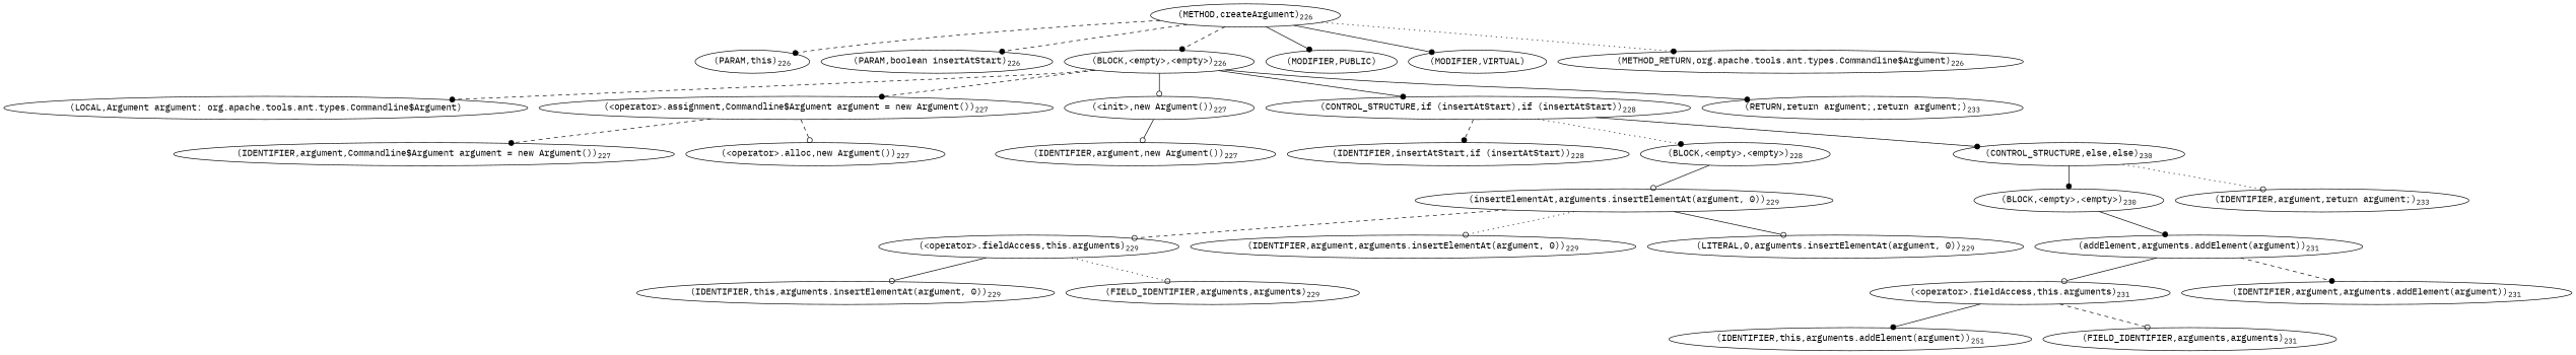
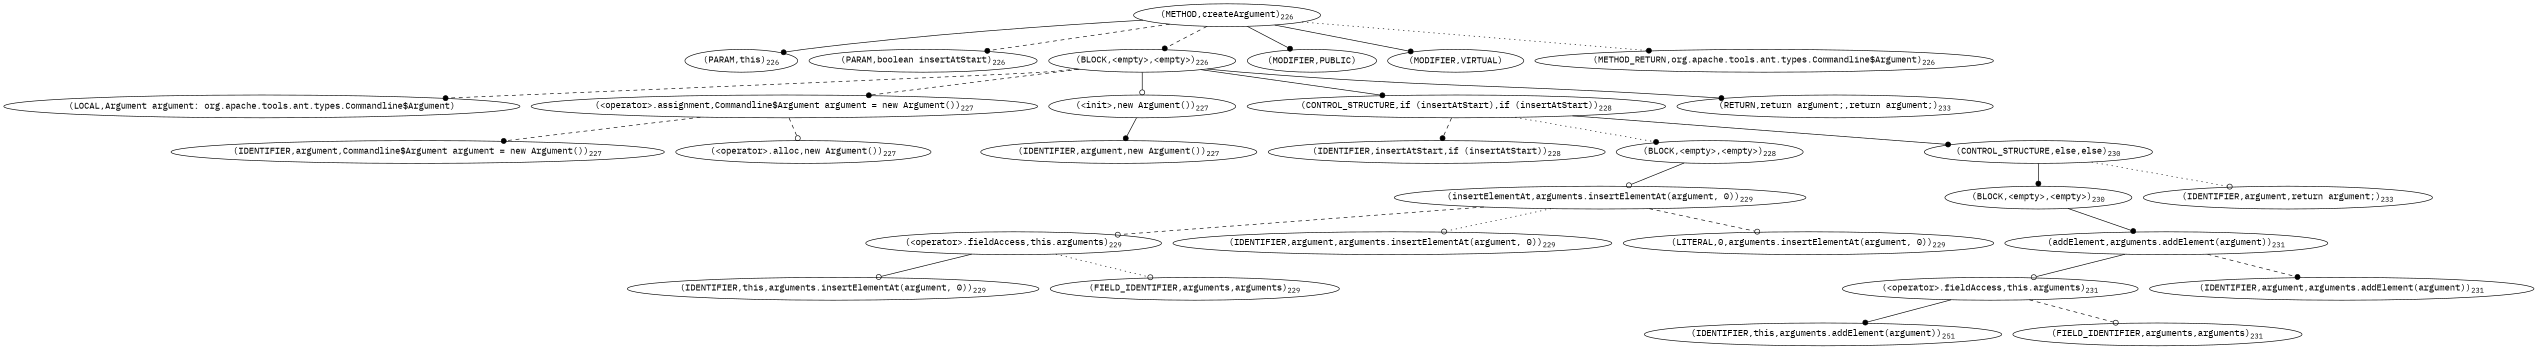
  digraph {
    fontname="IBM Plex Mono"
    node [fontname="IBM Plex Mono"]
    edge [arrowhead=dot fontname="IBM Plex Mono" style=solid]
    n1 [label=<(METHOD,createArgument)<SUB>226</SUB>>]
    n2 [label=<(PARAM,this)<SUB>226</SUB>>]
    n3 [label=<(PARAM,boolean insertAtStart)<SUB>226</SUB>>]
    n4 [label=<(BLOCK,&lt;empty&gt;,&lt;empty&gt;)<SUB>226</SUB>>]
    n5 [label=<(MODIFIER,PUBLIC)>]
    n6 [label=<(MODIFIER,VIRTUAL)>]
    n7 [label=<(METHOD_RETURN,org.apache.tools.ant.types.Commandline$Argument)<SUB>226</SUB>>]
    n8 [label=<(LOCAL,Argument argument: org.apache.tools.ant.types.Commandline$Argument)>]
    n9 [label=<(&lt;operator&gt;.assignment,Commandline$Argument argument = new Argument())<SUB>227</SUB>>]
    n10 [label=<(&lt;init&gt;,new Argument())<SUB>227</SUB>>]
    n11 [label=<(CONTROL_STRUCTURE,if (insertAtStart),if (insertAtStart))<SUB>228</SUB>>]
    n12 [label=<(RETURN,return argument;,return argument;)<SUB>233</SUB>>]
    n13 [label=<(IDENTIFIER,argument,Commandline$Argument argument = new Argument())<SUB>227</SUB>>]
    n14 [label=<(&lt;operator&gt;.alloc,new Argument())<SUB>227</SUB>>]
    n15 [label=<(IDENTIFIER,argument,new Argument())<SUB>227</SUB>>]
    n16 [label=<(IDENTIFIER,insertAtStart,if (insertAtStart))<SUB>228</SUB>>]
    n17 [label=<(BLOCK,&lt;empty&gt;,&lt;empty&gt;)<SUB>228</SUB>>]
    n18 [label=<(CONTROL_STRUCTURE,else,else)<SUB>230</SUB>>]
    n19 [label=<(insertElementAt,arguments.insertElementAt(argument, 0))<SUB>229</SUB>>]
    n20 [label=<(BLOCK,&lt;empty&gt;,&lt;empty&gt;)<SUB>230</SUB>>]
    n21 [label=<(IDENTIFIER,argument,return argument;)<SUB>233</SUB>>]
    n22 [label=<(&lt;operator&gt;.fieldAccess,this.arguments)<SUB>229</SUB>>]
    n23 [label=<(IDENTIFIER,argument,arguments.insertElementAt(argument, 0))<SUB>229</SUB>>]
    n24 [label=<(LITERAL,0,arguments.insertElementAt(argument, 0))<SUB>229</SUB>>]
    n25 [label=<(IDENTIFIER,this,arguments.insertElementAt(argument, 0))<SUB>229</SUB>>]
    n26 [label=<(FIELD_IDENTIFIER,arguments,arguments)<SUB>229</SUB>>]
    n27 [label=<(addElement,arguments.addElement(argument))<SUB>231</SUB>>]
    n28 [label=<(&lt;operator&gt;.fieldAccess,this.arguments)<SUB>231</SUB>>]
    n29 [label=<(IDENTIFIER,argument,arguments.addElement(argument))<SUB>231</SUB>>]
    n30 [label=<(IDENTIFIER,this,arguments.addElement(argument))<SUB>251</SUB>>]
    n31 [label=<(FIELD_IDENTIFIER,arguments,arguments)<SUB>231</SUB>>]
-   n1 -> n2 [style=dashed]
+   n1 -> n2
    n1 -> n3 [style=dashed]
    n1 -> n4 [style=dashed]
    n1 -> n5
    n1 -> n6
    n1 -> n7 [style=dotted]
    n4 -> n8 [style=dashed]
    n4 -> n9 [style=dashed]
    n4 -> n10 [arrowhead=odot]
    n4 -> n11
    n4 -> n12
    n9 -> n13 [style=dashed]
    n9 -> n14 [arrowhead=odot style=dashed]
-   n10 -> n15 [arrowhead=odot]
+   n10 -> n15
    n11 -> n16 [style=dashed]
    n11 -> n17 [style=dotted]
    n11 -> n18
    n17 -> n19 [arrowhead=odot]
    n18 -> n20
    n18 -> n21 [arrowhead=odot style=dotted]
    n19 -> n22 [arrowhead=odot style=dashed]
    n19 -> n23 [arrowhead=odot style=dotted]
-   n19 -> n24 [arrowhead=odot]
+   n19 -> n24 [arrowhead=odot style=dashed]
    n20 -> n27
    n22 -> n25 [arrowhead=odot]
    n22 -> n26 [arrowhead=odot style=dotted]
    n27 -> n28 [arrowhead=odot]
    n27 -> n29 [style=dashed]
    n28 -> n30
    n28 -> n31 [arrowhead=odot style=dashed]
  }
